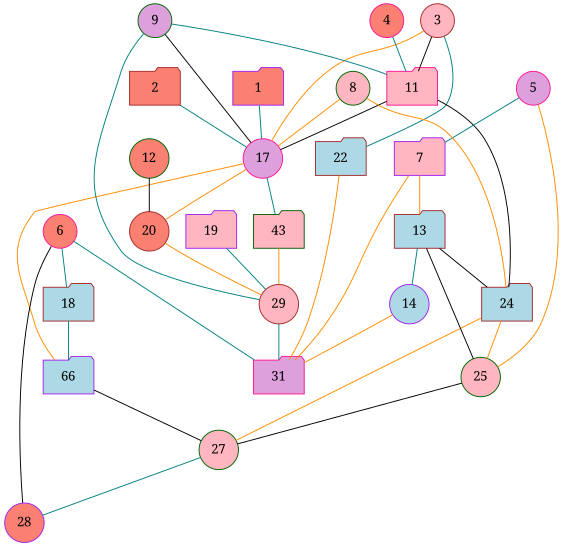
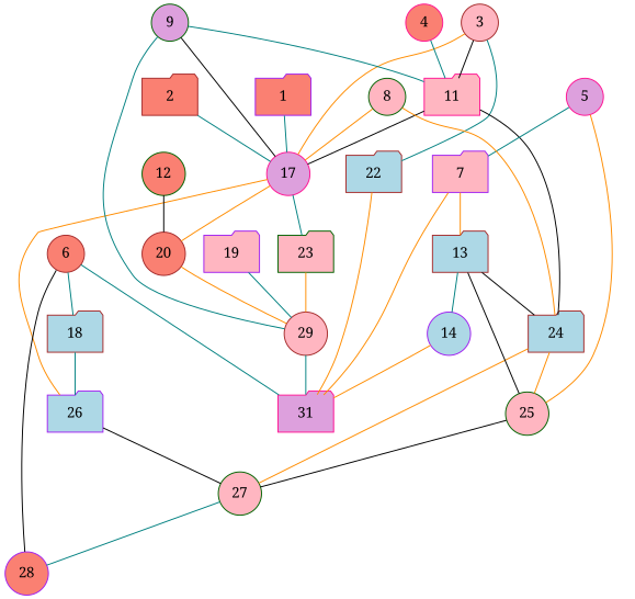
  graph {
    fontname="Noto Serif"
    node [color=brown fillcolor=lightpink fontname="Noto Serif" shape=circle style=filled]
    edge [color=teal fontname="Noto Serif" weight=1.0]
    1 [color=purple fillcolor=salmon shape=folder]
    17 [color=deeppink fillcolor=plum]
    20 [fillcolor=salmon]
-   23 [color=darkgreen shape=folder label=43]
-   26 [color=purple fillcolor=lightblue shape=folder label=66]
+   23 [color=darkgreen shape=folder]
+   26 [color=purple fillcolor=lightblue shape=folder]
    2 [fillcolor=salmon shape=folder]
    3
    11 [color=deeppink shape=folder]
    22 [fillcolor=lightblue shape=folder]
    24 [fillcolor=lightblue shape=folder]
    31 [color=deeppink fillcolor=plum shape=folder]
    25 [color=darkgreen]
    27 [color=darkgreen]
    4 [color=deeppink fillcolor=salmon]
    5 [color=deeppink fillcolor=plum]
    7 [color=purple shape=folder]
    13 [fillcolor=lightblue shape=folder]
-   6 [color=deeppink fillcolor=salmon]
+   6 [fillcolor=salmon]
    18 [fillcolor=lightblue shape=folder]
    28 [color=purple fillcolor=salmon]
    14 [color=purple fillcolor=lightblue]
    8 [color=darkgreen]
    9 [color=darkgreen fillcolor=plum]
    29
    12 [color=darkgreen fillcolor=salmon]
    19 [color=purple shape=folder]
    1 -- 17
    17 -- 20 [color=darkorange]
    17 -- 23
    17 -- 26 [color=darkorange]
    20 -- 29 [color=darkorange]
    23 -- 29 [color=darkorange weight=3.0]
    26 -- 27 [color=black]
    2 -- 17
    3 -- 17 [color=darkorange]
    3 -- 11 [color=black]
    3 -- 22
    11 -- 17 [color=black weight=2.0]
    11 -- 24 [color=black]
    22 -- 31 [color=darkorange]
    24 -- 25 [color=darkorange]
    24 -- 27 [color=darkorange]
    25 -- 27 [color=black]
    27 -- 28
    4 -- 11
    5 -- 25 [color=darkorange]
    5 -- 7
    7 -- 31 [color=darkorange]
    7 -- 13 [color=darkorange]
    13 -- 24 [color=black]
    13 -- 25 [color=black]
    13 -- 14
    6 -- 31
    6 -- 18
    6 -- 28 [color=black]
    18 -- 26
    14 -- 31 [color=darkorange]
    8 -- 17 [color=darkorange]
    8 -- 24 [color=darkorange]
    9 -- 17 [color=black]
    9 -- 11
    9 -- 29 [weight=2.0]
    29 -- 31 [weight=3.0]
    12 -- 20 [color=black]
    19 -- 29
  }
